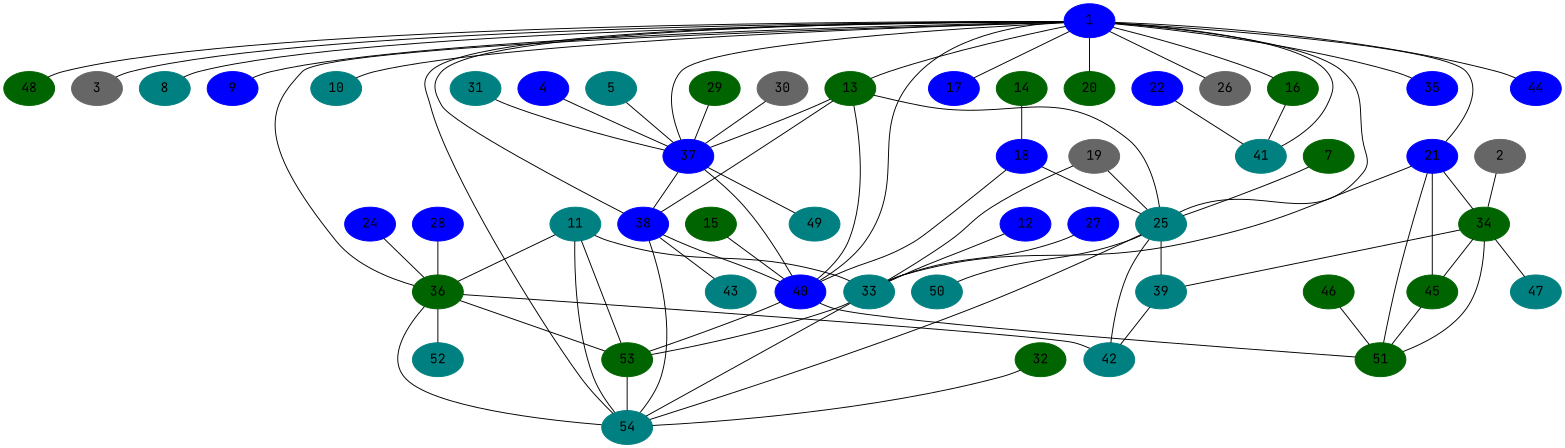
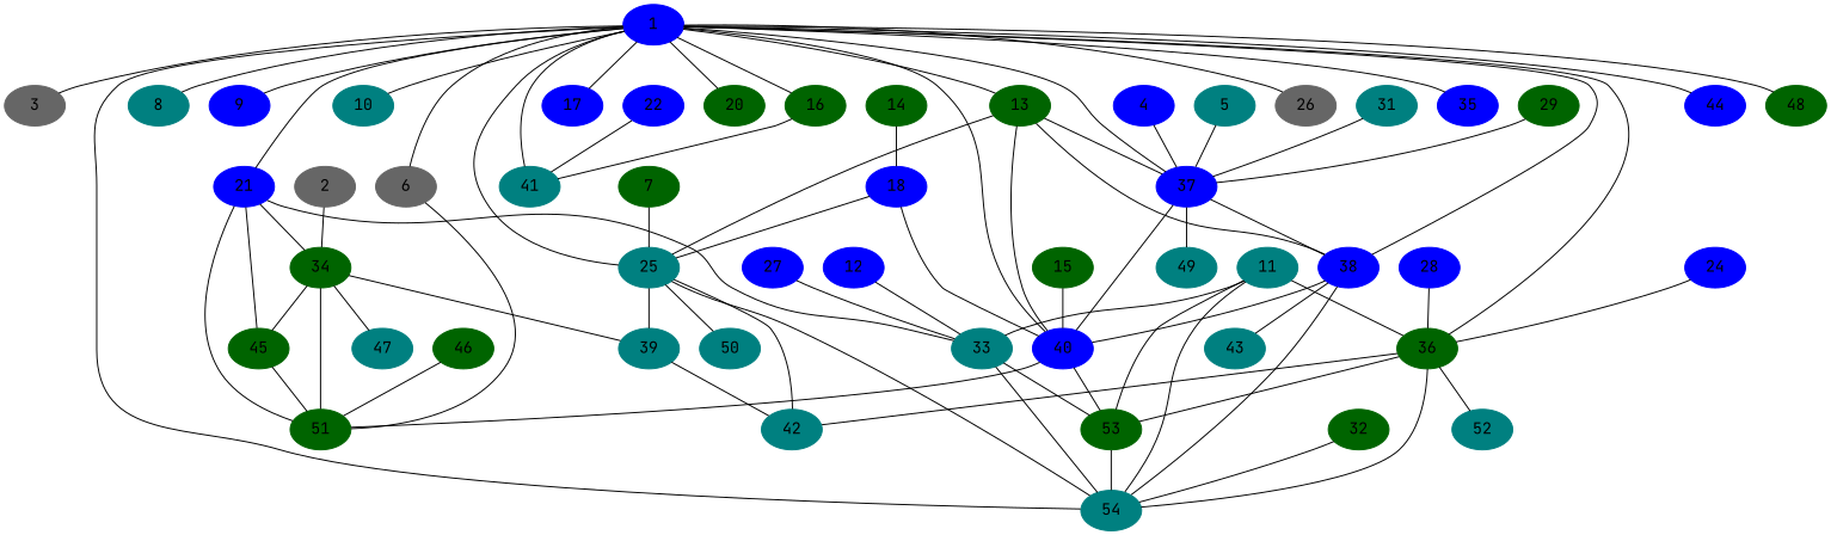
  graph {
    fontname="JetBrains Mono"
    node [color=blue fontname="JetBrains Mono" style=filled]
    edge [fontname="JetBrains Mono" weight=1.0]
    3 [color=gray40]
    1
+   6 [color=gray40]
    8 [color=teal]
    9
    10 [color=teal]
    13 [color=darkgreen]
    16 [color=darkgreen]
    17
    20 [color=darkgreen]
    21
    25 [color=teal]
    26 [color=gray40]
    35
    36 [color=darkgreen]
    37
    38
    40
    41 [color=teal]
    44
    48 [color=darkgreen]
    54 [color=teal]
    51 [color=darkgreen]
    34 [color=darkgreen]
    33 [color=teal]
    45 [color=darkgreen]
    39 [color=teal]
    42 [color=teal]
    50 [color=teal]
    53 [color=darkgreen]
    52 [color=teal]
    49 [color=teal]
    43 [color=teal]
    2 [color=gray40]
    47 [color=teal]
    4
    5 [color=teal]
    7 [color=darkgreen]
    11 [color=teal]
    12
    14 [color=darkgreen]
    18
    15 [color=darkgreen]
-   19 [color=gray40]
    22
    24
    27
    28
    29 [color=darkgreen]
-   30 [color=gray40]
    31 [color=teal]
    32 [color=darkgreen]
    46 [color=darkgreen]
    1 -- 3
+   1 -- 6
    1 -- 8
    1 -- 9
    1 -- 10
    1 -- 13
    1 -- 16 [weight=3.0]
    1 -- 17
    1 -- 20
    1 -- 21
    1 -- 25 [weight=2.0]
    1 -- 26
    1 -- 35
    1 -- 36
    1 -- 37
    1 -- 38
    1 -- 40
    1 -- 41 [weight=3.0]
    1 -- 44
    1 -- 48
    1 -- 54
+   6 -- 51
    13 -- 25
    13 -- 37
    13 -- 38
    13 -- 40
    16 -- 41
    21 -- 51 [weight=2.0]
    21 -- 34 [weight=2.0]
    21 -- 33
    21 -- 45 [weight=2.0]
    25 -- 54
    25 -- 39 [weight=4.0]
    25 -- 42 [weight=2.0]
    25 -- 50
    36 -- 54
    36 -- 42
    36 -- 53
    36 -- 52
    37 -- 38
    37 -- 40
    37 -- 49
    38 -- 40
    38 -- 54
    38 -- 43
    40 -- 51
    40 -- 53
    34 -- 51
    34 -- 45
    34 -- 39
    34 -- 47
    33 -- 54 [weight=2.0]
    33 -- 53
    45 -- 51
    39 -- 42 [weight=2.0]
    53 -- 54 [weight=2.0]
    2 -- 34
    4 -- 37
    5 -- 37
    7 -- 25
    11 -- 36
    11 -- 54 [weight=2.0]
    11 -- 33
    11 -- 53
    12 -- 33
    14 -- 18
    18 -- 25
    18 -- 40
    15 -- 40
-   19 -- 25
-   19 -- 33
    22 -- 41
    24 -- 36
    27 -- 33
    28 -- 36
    29 -- 37
-   30 -- 37
    31 -- 37
    32 -- 54
    46 -- 51
  }
